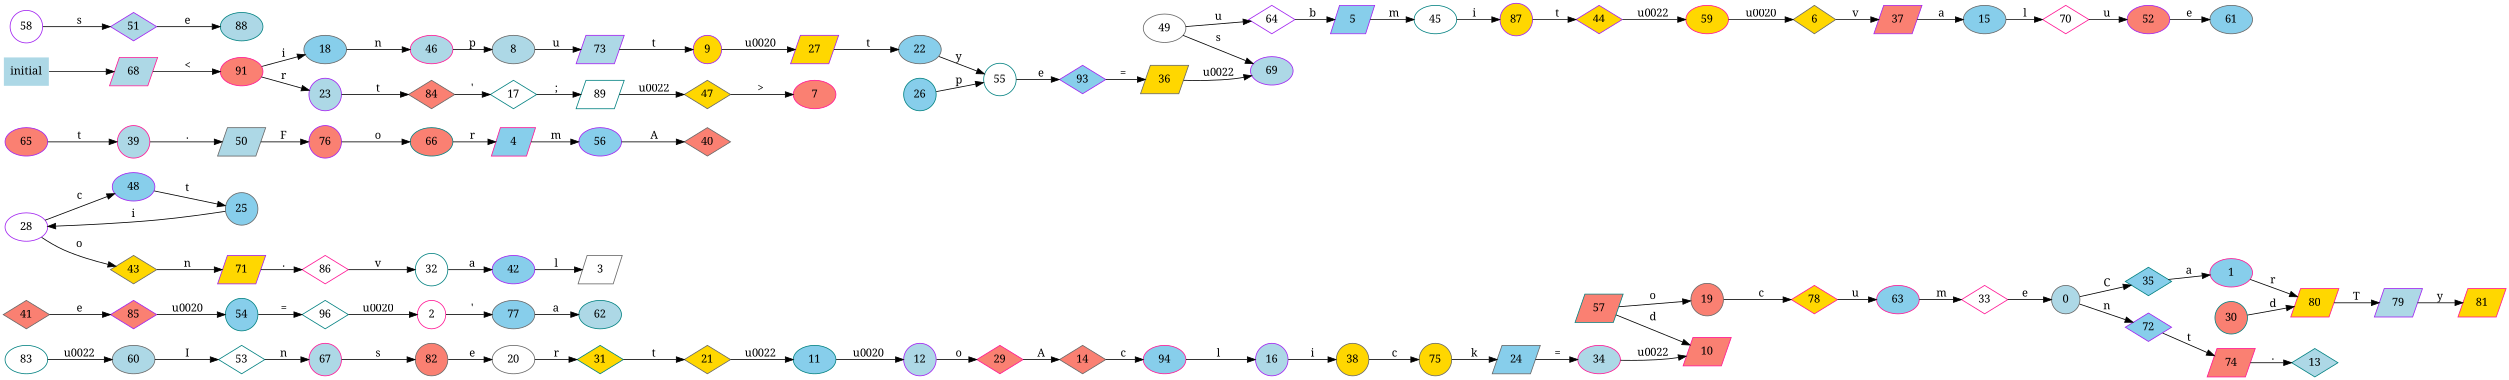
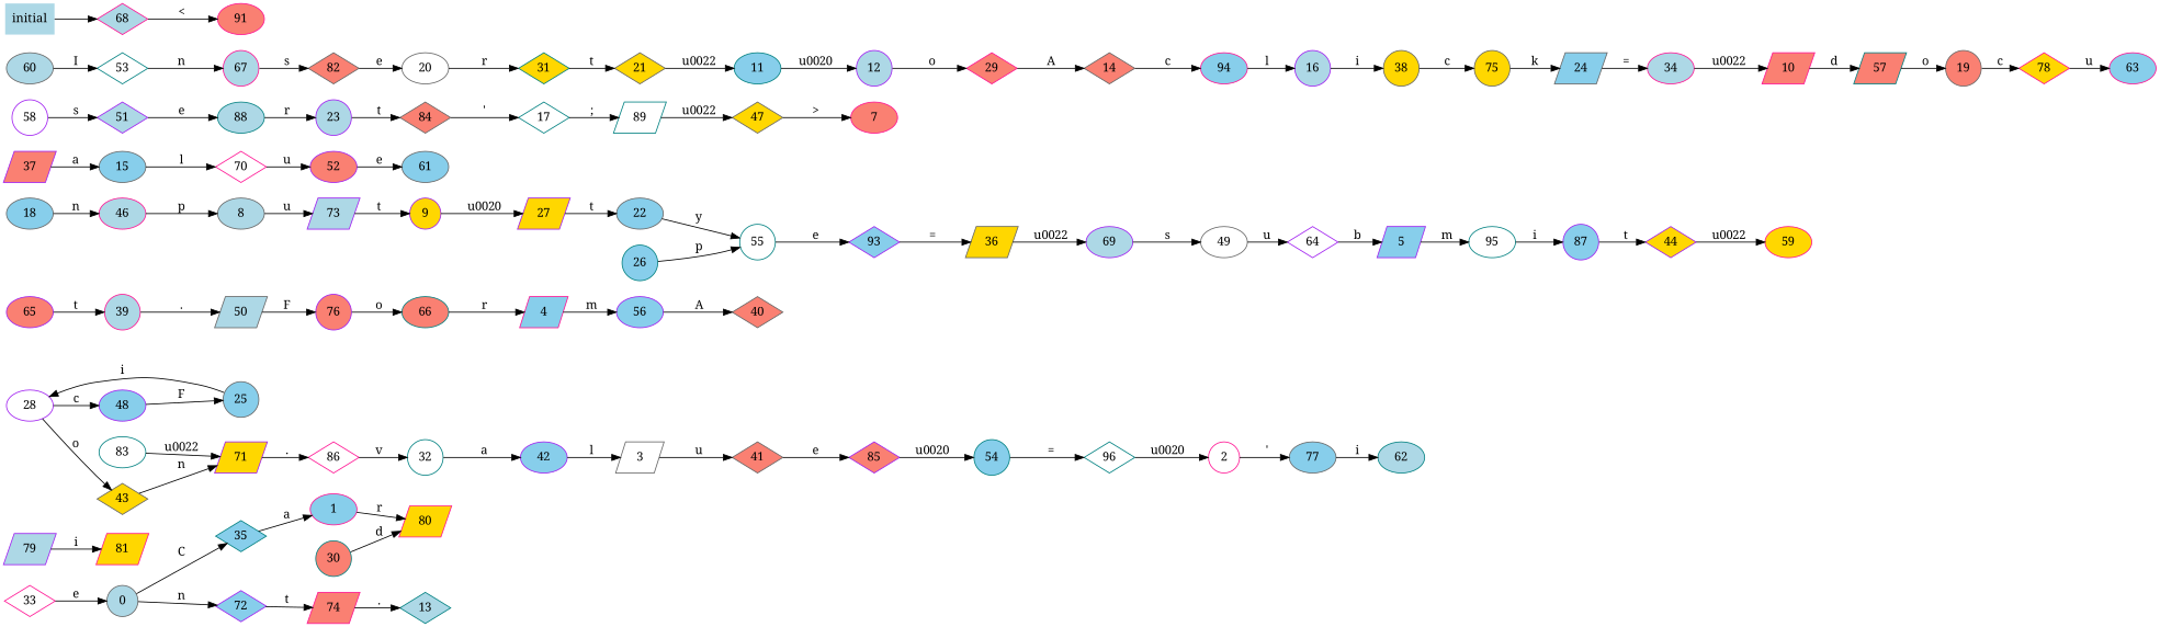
  digraph {
    fontname="Noto Serif"
    rankdir=LR
    node [color=gray40 fillcolor=skyblue fontname="Noto Serif" shape=ellipse style=filled]
    edge [fontname="Noto Serif"]
    0 [fillcolor=lightblue shape=circle]
    72 [color=purple shape=diamond]
    35 [color=teal shape=diamond]
    74 [color=deeppink fillcolor=salmon shape=parallelogram]
    13 [color=teal fillcolor=lightblue shape=diamond]
    1 [color=deeppink]
    80 [color=deeppink fillcolor=gold shape=parallelogram]
    30 [color=teal fillcolor=salmon shape=circle]
    79 [color=purple fillcolor=lightblue shape=parallelogram]
    2 [color=deeppink fillcolor=white shape=circle]
    77
    62 [color=teal fillcolor=lightblue]
    3 [fillcolor=white shape=parallelogram]
    41 [fillcolor=salmon shape=diamond]
    85 [color=purple fillcolor=salmon shape=diamond]
    54 [color=teal shape=circle]
    4 [color=deeppink shape=parallelogram]
    56 [color=purple]
    40 [fillcolor=salmon shape=diamond]
    5 [color=purple shape=parallelogram]
-   45 [color=teal fillcolor=white]
-   87 [color=purple fillcolor=gold shape=circle]
+   45 [color=teal fillcolor=white label=95]
+   87 [color=purple shape=circle]
    44 [color=purple fillcolor=gold shape=diamond]
-   6 [fillcolor=gold shape=diamond]
    37 [color=purple fillcolor=salmon shape=parallelogram]
    15
    70 [color=deeppink fillcolor=white shape=diamond]
    7 [color=deeppink fillcolor=salmon]
    8 [fillcolor=lightblue]
    73 [color=purple fillcolor=lightblue shape=parallelogram]
    9 [color=purple fillcolor=gold shape=circle]
    27 [color=purple fillcolor=gold shape=parallelogram]
    22
    55 [color=teal fillcolor=white shape=circle]
    10 [color=deeppink fillcolor=salmon shape=parallelogram]
    57 [color=teal fillcolor=salmon shape=parallelogram]
    19 [fillcolor=salmon shape=circle]
    78 [color=deeppink fillcolor=gold shape=diamond]
    11 [color=teal]
    12 [color=purple fillcolor=lightblue shape=circle]
    29 [color=deeppink fillcolor=salmon shape=diamond]
    14 [fillcolor=salmon shape=diamond]
    94 [color=deeppink]
    16 [color=purple fillcolor=lightblue shape=circle]
    38 [fillcolor=gold shape=circle]
    52 [color=purple fillcolor=salmon]
    61
    75 [fillcolor=gold shape=circle]
    24 [shape=parallelogram]
    17 [color=teal fillcolor=white shape=diamond]
    89 [color=teal fillcolor=white shape=parallelogram]
    47 [fillcolor=gold shape=diamond]
    18
    46 [color=deeppink fillcolor=lightblue]
    63 [color=deeppink]
    33 [color=deeppink fillcolor=white shape=diamond]
    20 [fillcolor=white]
    31 [color=teal fillcolor=gold shape=diamond]
    21 [fillcolor=gold shape=diamond]
    26 [color=teal shape=circle]
    93 [color=purple shape=diamond]
    23 [color=purple fillcolor=lightblue shape=circle]
    84 [fillcolor=salmon shape=diamond]
    34 [color=deeppink fillcolor=lightblue]
    25 [shape=circle]
    28 [color=purple fillcolor=white]
    43 [fillcolor=gold shape=diamond]
    48 [color=purple]
    71 [color=purple fillcolor=gold shape=parallelogram]
    36 [fillcolor=gold shape=parallelogram]
    86 [color=deeppink fillcolor=white shape=diamond]
    81 [color=deeppink fillcolor=gold shape=parallelogram]
    32 [color=teal fillcolor=white shape=circle]
    42 [color=purple]
    69 [color=purple fillcolor=lightblue]
    49 [fillcolor=white]
    64 [color=purple fillcolor=white shape=diamond]
    39 [color=deeppink fillcolor=lightblue shape=circle]
    50 [fillcolor=lightblue shape=parallelogram]
    76 [color=purple fillcolor=salmon shape=circle]
    66 [color=teal fillcolor=salmon]
    n82 [color=teal fillcolor=white label=96 shape=diamond]
    59 [color=deeppink fillcolor=gold]
    51 [color=purple fillcolor=lightblue shape=diamond]
    88 [color=teal fillcolor=lightblue]
    83 [color=teal fillcolor=white]
    60 [fillcolor=lightblue]
    53 [color=teal fillcolor=white shape=diamond]
    67 [color=deeppink fillcolor=lightblue shape=circle]
-   82 [fillcolor=salmon shape=circle]
+   82 [fillcolor=salmon shape=diamond]
    58 [color=purple fillcolor=white shape=circle]
    65 [color=purple fillcolor=salmon]
-   68 [color=deeppink fillcolor=lightblue shape=parallelogram]
+   68 [color=deeppink fillcolor=lightblue shape=diamond]
    91 [color=deeppink fillcolor=salmon]
    initial [color=purple fillcolor=lightblue shape=plaintext]
    0 -> 72 [label=n]
    0 -> 35 [label=C]
    72 -> 74 [label=t]
    35 -> 1 [label=a]
    74 -> 13 [label="."]
    1 -> 80 [label=r]
-   80 -> 79 [label=T]
    30 -> 80 [label=d]
-   79 -> 81 [label=y]
+   79 -> 81 [label=i]
    2 -> 77 [label="'"]
-   77 -> 62 [label=a]
+   77 -> 62 [label=i]
+   3 -> 41 [label=u]
    41 -> 85 [label=e]
    85 -> 54 [label="\u0020"]
    54 -> n82 [label="="]
    4 -> 56 [label=m]
    56 -> 40 [label=A]
    5 -> 45 [label=m]
    45 -> 87 [label=i]
    87 -> 44 [label=t]
    44 -> 59 [label="\u0022"]
-   6 -> 37 [label=v]
    37 -> 15 [label=a]
    15 -> 70 [label=l]
    70 -> 52 [label=u]
    8 -> 73 [label=u]
    73 -> 9 [label=t]
    9 -> 27 [label="\u0020"]
    27 -> 22 [label=t]
    22 -> 55 [label=y]
    55 -> 93 [label=e]
-   57 -> 10 [label=d]
+   10 -> 57 [label=d]
    57 -> 19 [label=o]
    19 -> 78 [label=c]
    78 -> 63 [label=u]
    11 -> 12 [label="\u0020"]
    12 -> 29 [label=o]
    29 -> 14 [label=A]
    14 -> 94 [label=c]
    94 -> 16 [label=l]
    16 -> 38 [label=i]
    38 -> 75 [label=c]
    52 -> 61 [label=e]
    75 -> 24 [label=k]
    24 -> 34 [label="="]
    17 -> 89 [label=";"]
    89 -> 47 [label="\u0022"]
    47 -> 7 [label=">"]
    18 -> 46 [label=n]
    46 -> 8 [label=p]
-   63 -> 33 [label=m]
    33 -> 0 [label=e]
    20 -> 31 [label=r]
    31 -> 21 [label=t]
    21 -> 11 [label="\u0022"]
    26 -> 55 [label=p]
    93 -> 36 [label="="]
    23 -> 84 [label=t]
    84 -> 17 [label="'"]
    34 -> 10 [label="\u0022"]
    25 -> 28 [label=i]
    28 -> 43 [label=o]
    28 -> 48 [label=c]
    43 -> 71 [label=n]
-   48 -> 25 [label=t]
+   48 -> 25 [label=F]
    71 -> 86 [label="."]
    36 -> 69 [label="\u0022"]
    86 -> 32 [label=v]
    32 -> 42 [label=a]
    42 -> 3 [label=l]
-   49 -> 69 [label=s]
+   69 -> 49 [label=s]
    49 -> 64 [label=u]
    64 -> 5 [label=b]
    39 -> 50 [label="."]
    50 -> 76 [label=F]
    76 -> 66 [label=o]
    66 -> 4 [label=r]
    n82 -> 2 [label="\u0020"]
-   59 -> 6 [label="\u0020"]
    51 -> 88 [label=e]
-   91 -> 23 [label=r]
-   83 -> 60 [label="\u0022"]
+   88 -> 23 [label=r]
+   83 -> 71 [label="\u0022"]
    60 -> 53 [label=I]
    53 -> 67 [label=n]
    67 -> 82 [label=s]
    82 -> 20 [label=e]
    58 -> 51 [label=s]
    65 -> 39 [label=t]
    68 -> 91 [label="<"]
-   91 -> 18 [label=i]
    initial -> 68
  }
